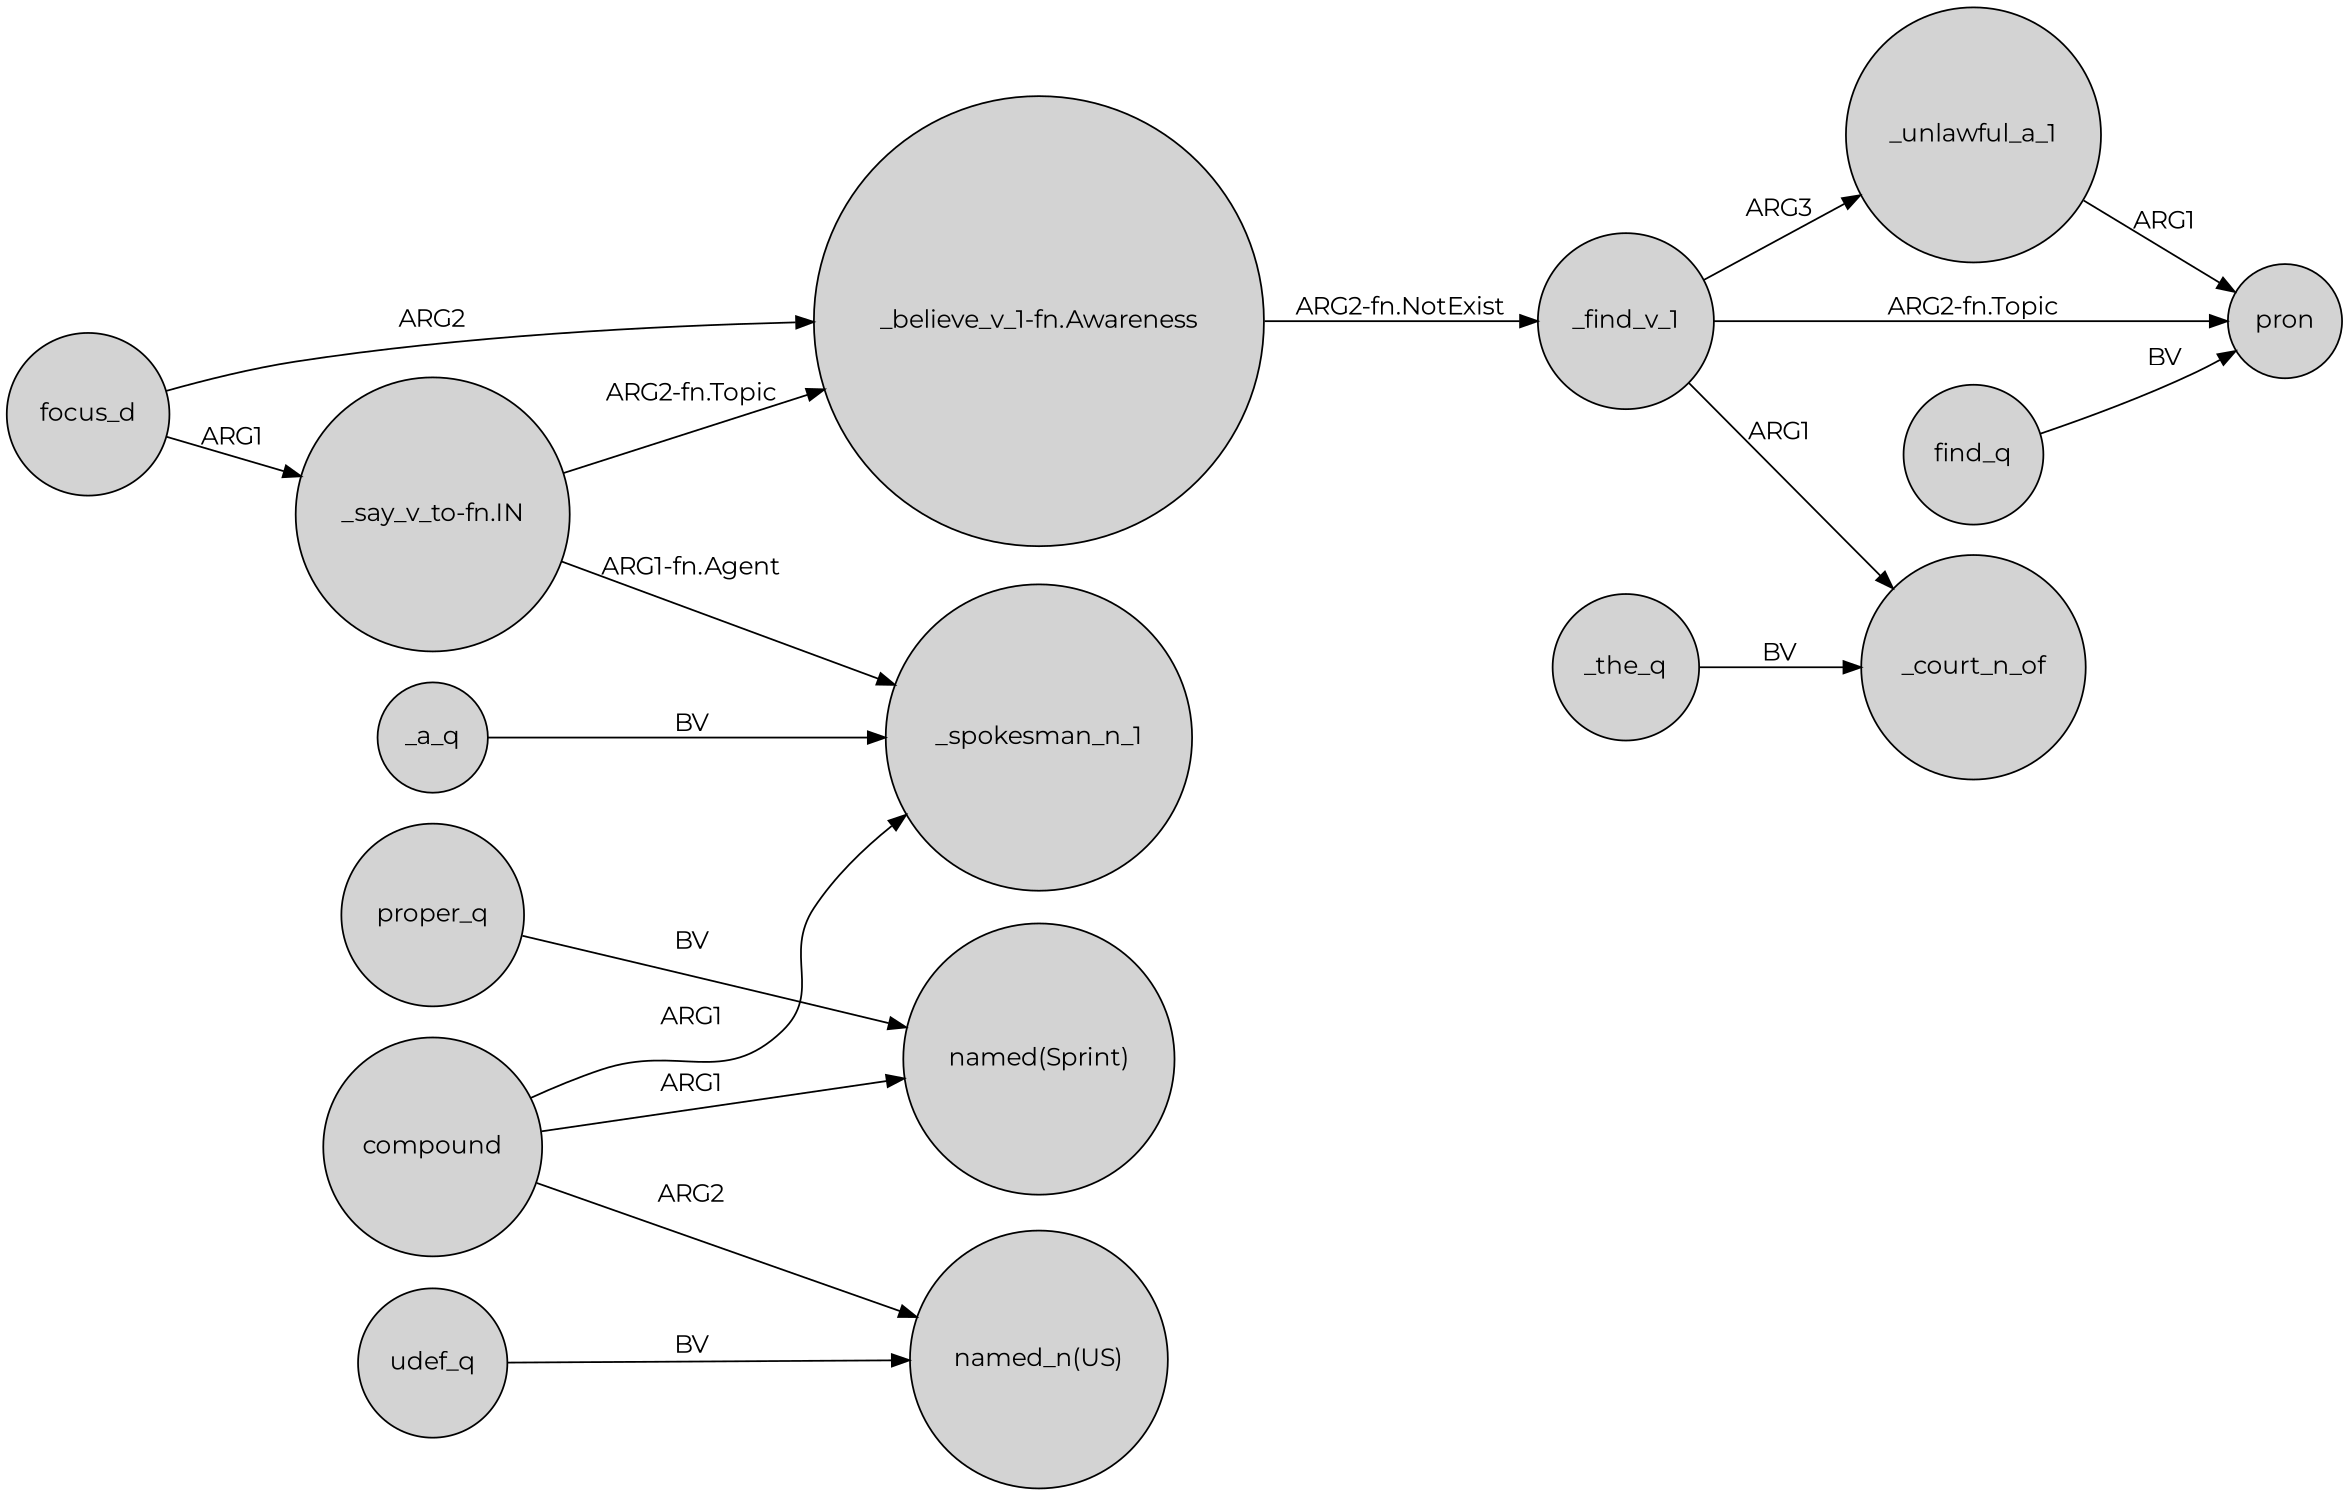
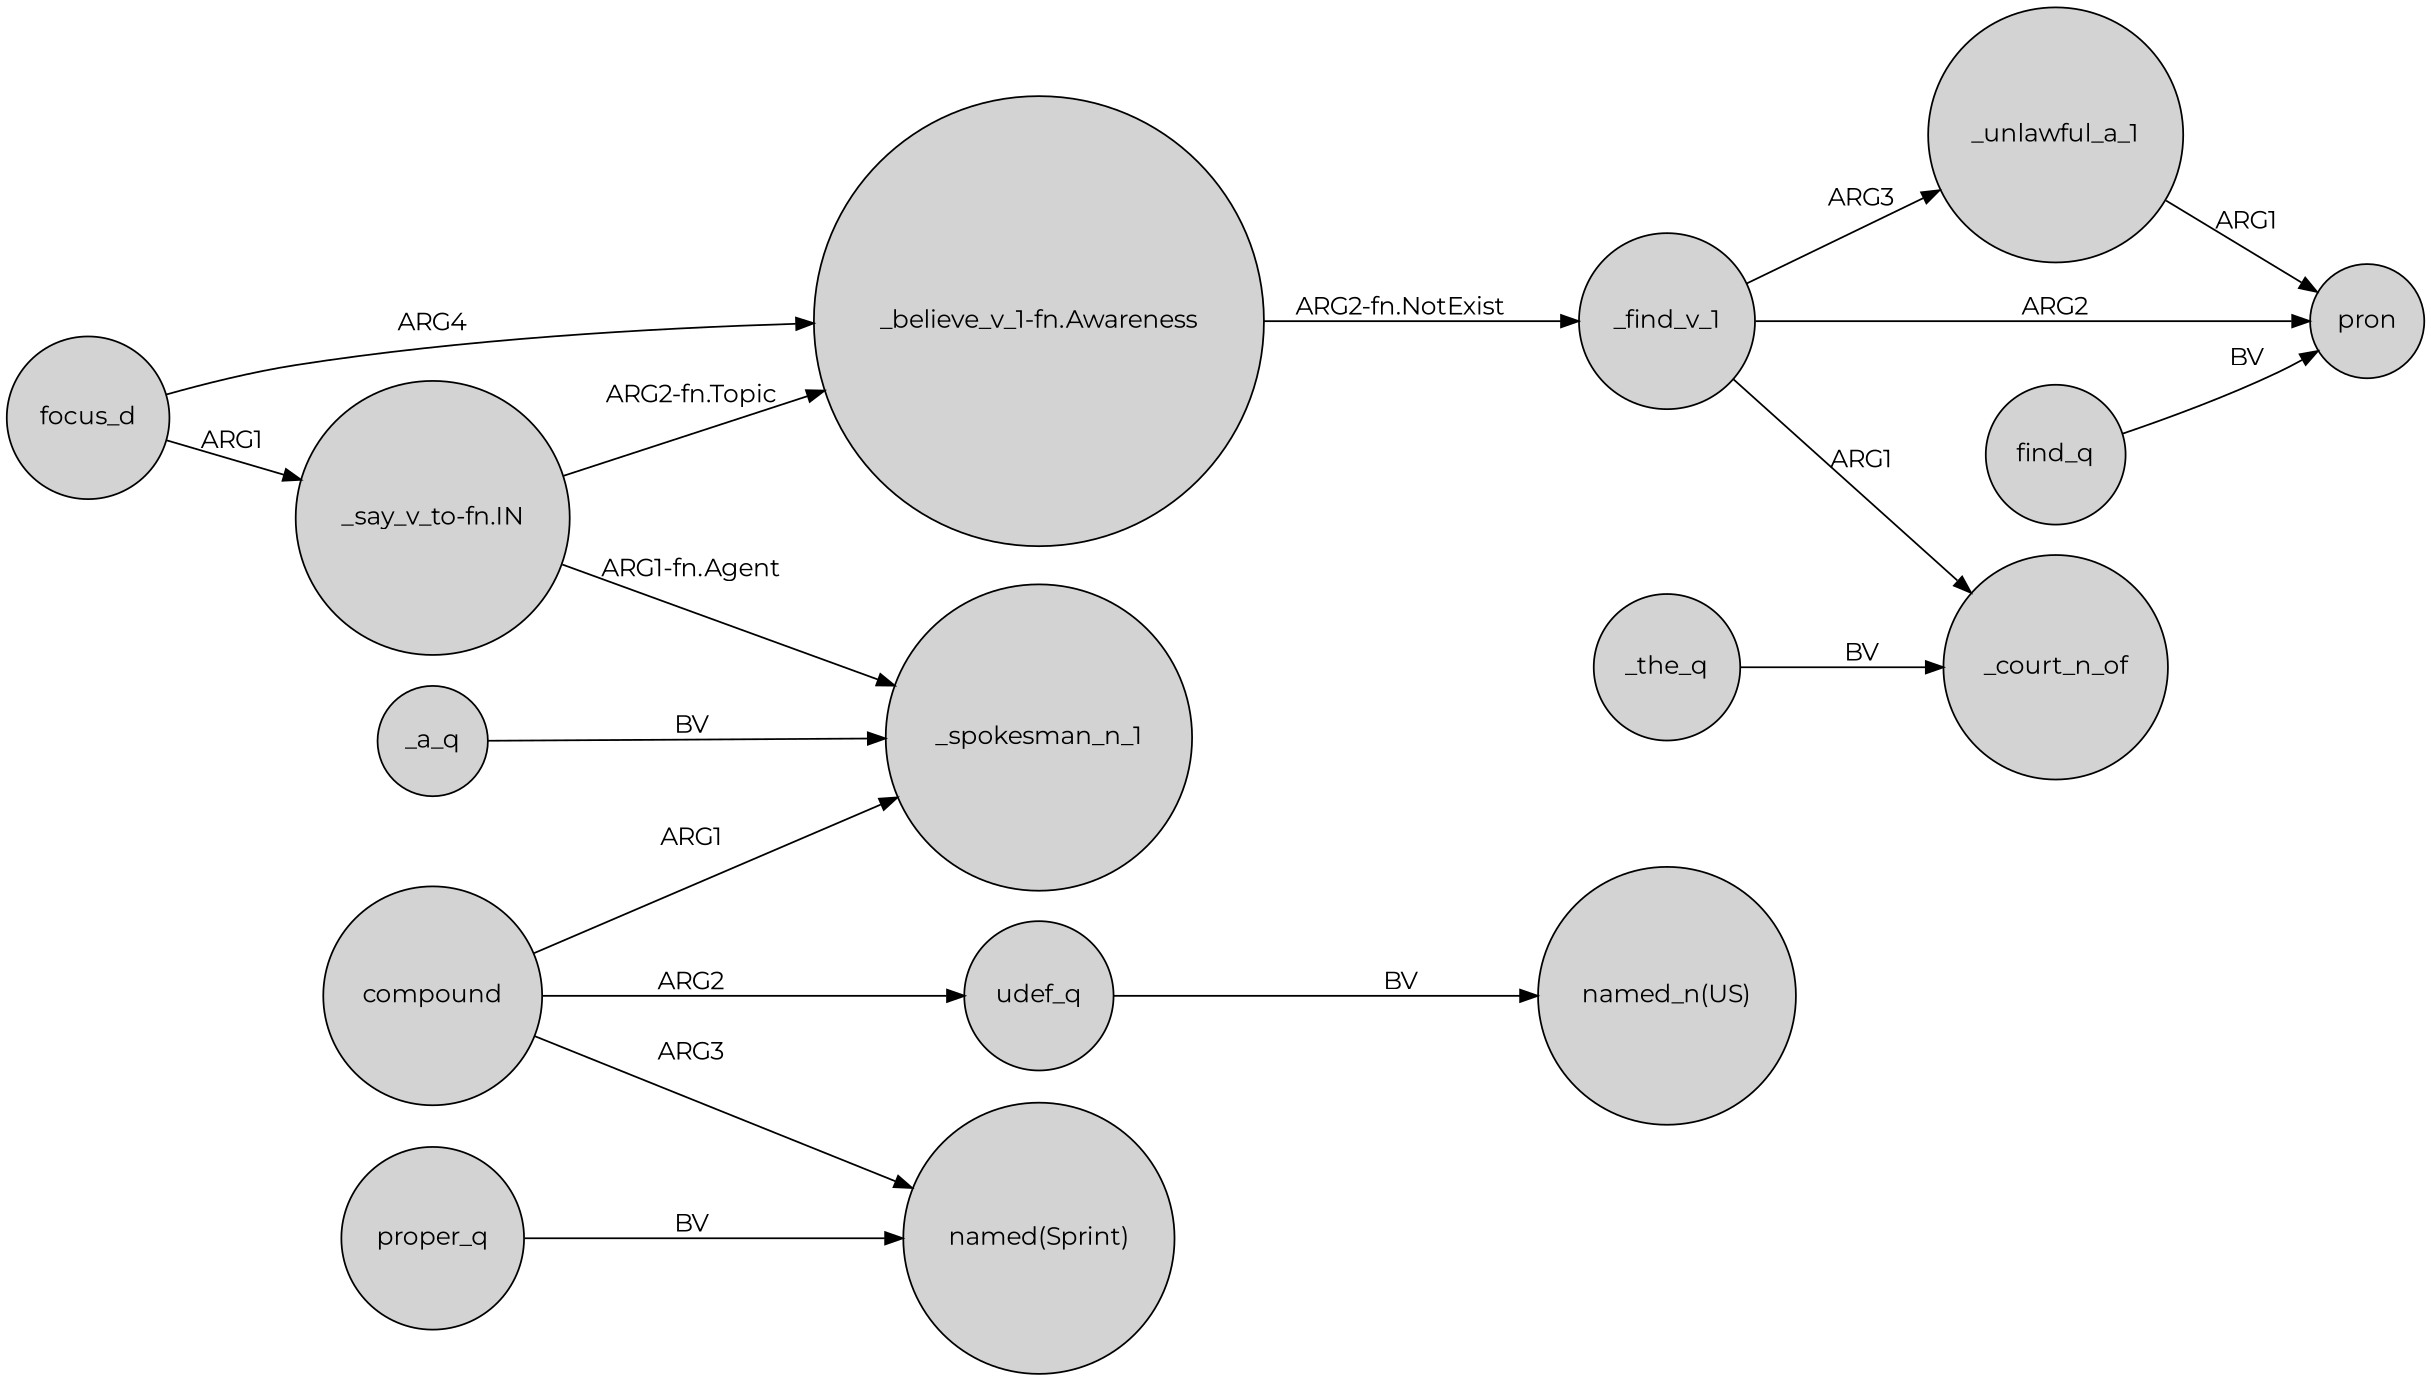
  digraph {
    fontname=Montserrat
    rankdir=LR
    node [fontname=Montserrat shape=circle style=filled]
    edge [fontname=Montserrat]
    focus_d
    "_believe_v_1-fn.Awareness"
    "_say_v_to-fn.IN"
    _find_v_1
    _spokesman_n_1
    pron
    _unlawful_a_1
    _court_n_of
    compound
    "named(Sprint)"
    "named_n(US)"
    _the_q
    proper_q
    udef_q
    _a_q
    n16 [label=find_q]
-   focus_d -> "_believe_v_1-fn.Awareness" [label=ARG2]
+   focus_d -> "_believe_v_1-fn.Awareness" [label=ARG4]
    focus_d -> "_say_v_to-fn.IN" [label=ARG1]
    "_believe_v_1-fn.Awareness" -> _find_v_1 [label="ARG2-fn.NotExist"]
    "_say_v_to-fn.IN" -> "_believe_v_1-fn.Awareness" [label="ARG2-fn.Topic"]
    "_say_v_to-fn.IN" -> _spokesman_n_1 [label="ARG1-fn.Agent"]
-   _find_v_1 -> pron [label="ARG2-fn.Topic"]
+   _find_v_1 -> pron [label=ARG2]
    _find_v_1 -> _unlawful_a_1 [label=ARG3]
    _find_v_1 -> _court_n_of [label=ARG1]
    _unlawful_a_1 -> pron [label=ARG1]
    compound -> _spokesman_n_1 [label=ARG1]
-   compound -> "named(Sprint)" [label=ARG1]
-   compound -> "named_n(US)" [label=ARG2]
+   compound -> "named(Sprint)" [label=ARG3]
+   compound -> udef_q [label=ARG2]
    _the_q -> _court_n_of [label=BV]
    proper_q -> "named(Sprint)" [label=BV]
    udef_q -> "named_n(US)" [label=BV]
    _a_q -> _spokesman_n_1 [label=BV]
    n16 -> pron [label=BV]
  }
